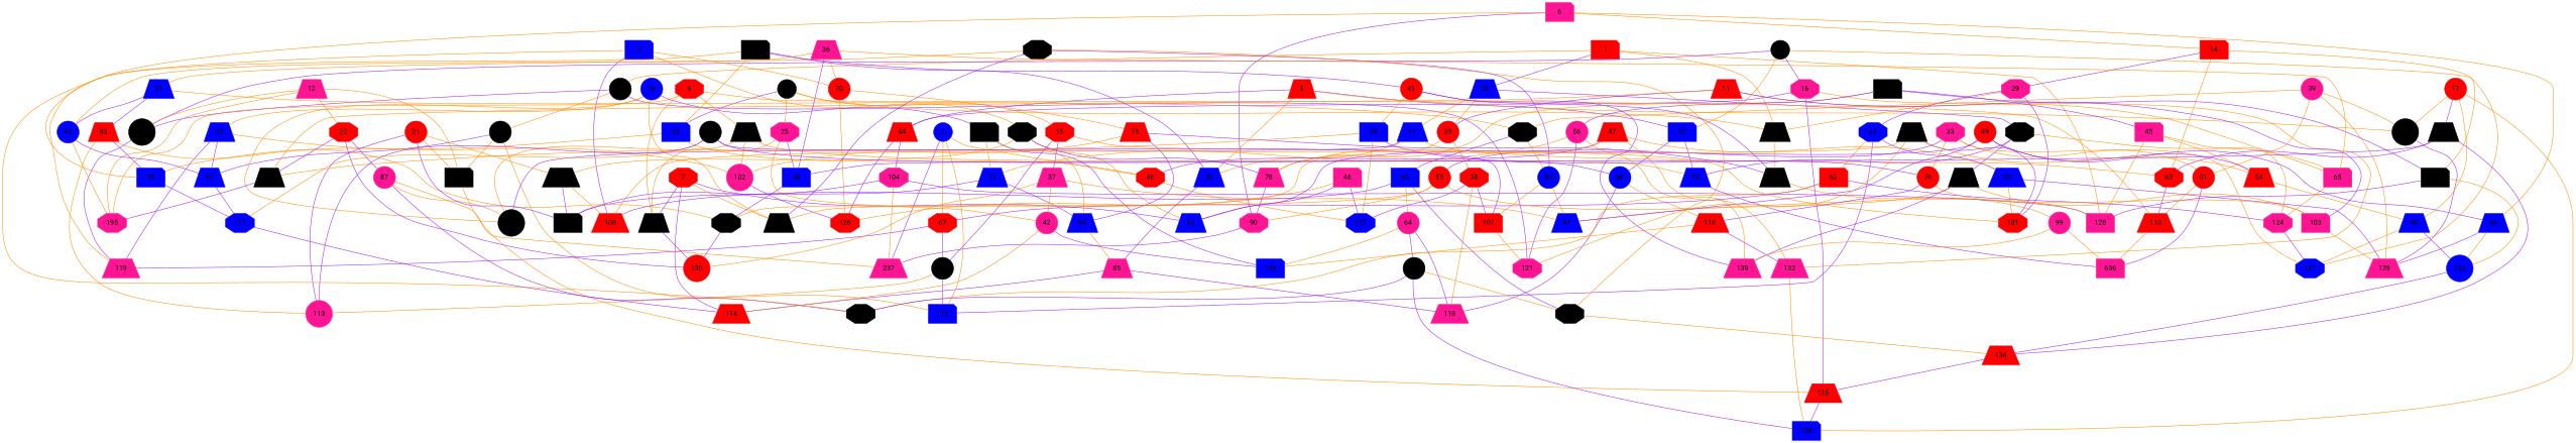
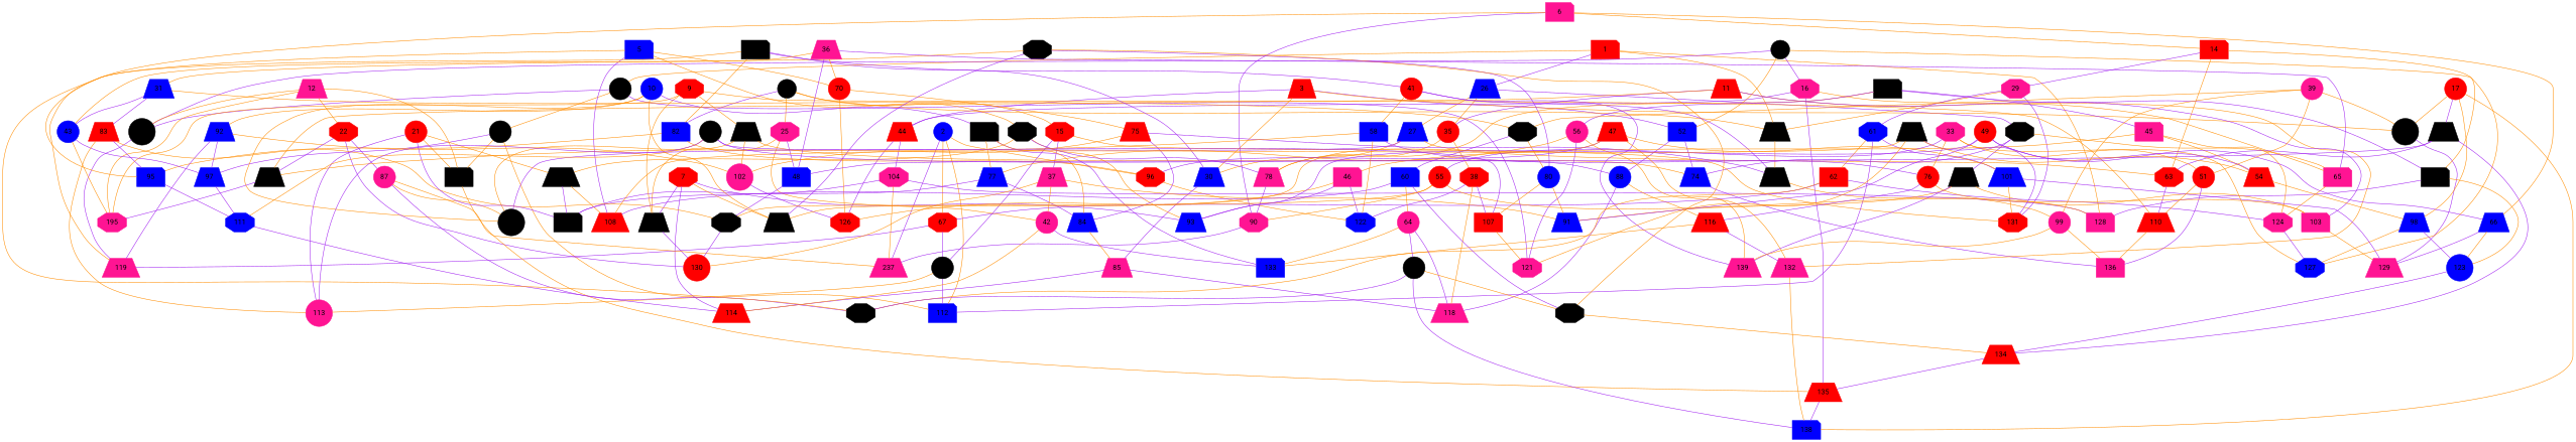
  graph {
    fontname=Roboto
    node [color=red fontname=Roboto shape=trapezium style=filled]
    edge [color=darkorange fontname=Roboto]
    1 [shape=note]
    19 [color=black shape=circle]
    26 [color=blue]
    59 [color=black]
    128 [color=deeppink shape=note]
    115 [color=black shape=circle]
    32 [color=black shape=circle]
    121 [color=deeppink shape=octagon]
    35 [shape=circle]
    27 [color=blue]
    57 [color=black shape=octagon]
    79 [color=black]
    2 [color=blue shape=circle]
    67 [shape=octagon]
    96 [shape=octagon]
    112 [color=blue shape=note]
    n17 [color=deeppink label=237]
    119 [color=deeppink]
    94 [color=black shape=circle]
    122 [color=blue shape=octagon]
    30 [color=blue]
    3
    44
    52 [color=blue shape=note]
    117 [color=black shape=circle]
    85 [color=deeppink]
    104 [color=deeppink shape=octagon]
    126 [shape=octagon]
    74 [color=blue]
    88 [color=blue shape=circle]
    129 [color=deeppink]
    4 [color=black shape=circle]
    16 [color=deeppink shape=octagon]
    127 [color=blue shape=octagon]
    132 [color=deeppink]
    135
    5 [color=blue shape=note]
    13 [color=black shape=octagon]
    70 [shape=circle]
    108
    93 [color=blue]
    78 [color=deeppink]
    106 [color=black]
    75
    6 [color=deeppink shape=note]
    14 [shape=note]
    66 [color=blue]
    90 [color=deeppink shape=octagon]
    95 [color=blue shape=note]
    29 [color=deeppink shape=octagon]
    40 [color=black shape=note]
    63 [shape=octagon]
    123 [color=blue shape=circle]
    111 [color=blue shape=octagon]
    7 [shape=octagon]
    34 [color=black]
    68 [color=black]
    114
    130 [shape=circle]
    8 [color=black shape=circle]
    15 [shape=octagon]
    25 [color=deeppink shape=octagon]
    82 [color=blue shape=note]
    37 [color=deeppink]
    131 [shape=octagon]
    48 [color=blue shape=note]
    42 [color=deeppink shape=circle]
    9 [shape=octagon]
    23 [color=black]
    n70 [color=deeppink label=195 shape=octagon]
    110
    125 [color=black shape=circle]
    102 [color=deeppink shape=circle]
-   136 [color=deeppink shape=note label=636]
+   136 [color=deeppink shape=note]
    10 [color=blue shape=circle]
    71 [color=black shape=note]
    92 [color=blue]
    133 [color=blue shape=note]
    77 [color=blue]
    84 [color=blue]
    97 [color=blue]
    11
    65 [color=deeppink shape=note]
    69 [color=black]
    103 [color=deeppink shape=note]
    38 [shape=octagon]
    124 [color=deeppink shape=octagon]
    12 [color=deeppink]
    22 [shape=octagon]
    86 [color=black shape=note]
    87 [color=deeppink shape=circle]
    120 [color=black shape=note]
    61 [color=blue shape=octagon]
    91 [color=blue]
    113 [color=deeppink shape=circle]
    138 [color=blue shape=note]
    17 [shape=circle]
    18 [color=black]
    98 [color=blue]
    134
    100 [color=black shape=octagon]
    20 [color=black shape=octagon]
    31 [color=blue]
    80 [color=blue shape=circle]
    89 [color=black shape=octagon]
    43 [color=blue shape=circle]
    50 [color=black shape=octagon]
    83
    107 [shape=note]
    21 [shape=circle]
    109 [color=black shape=octagon]
    24 [color=black shape=note]
    41 [shape=circle]
    58 [color=blue shape=note]
    139 [color=deeppink]
    72 [color=black]
    28 [color=black shape=note]
    45 [color=deeppink shape=note]
    56 [color=deeppink shape=circle]
    46 [color=deeppink shape=note]
    54
    101 [color=blue]
    62 [shape=note]
    118 [color=deeppink]
    60 [color=blue shape=note]
    33 [color=deeppink shape=octagon]
    51 [shape=circle]
    55 [shape=circle]
    76 [shape=circle]
    116
    36 [color=deeppink]
    39 [color=deeppink shape=circle]
    99 [color=deeppink shape=circle]
    47
    49 [shape=circle]
    64 [color=deeppink shape=circle]
    53 [color=black]
    81 [color=black shape=circle]
    73 [color=black shape=circle]
    1 -- 19
    1 -- 26 [color=purple]
    1 -- 59
    1 -- 128
    19 -- 115 [color=purple]
    19 -- 32
    19 -- 121 [color=purple]
    26 -- 35
    26 -- 27
    26 -- 57 [color=purple]
    59 -- 79
    115 -- 119 [color=purple]
    32 -- 112
    32 -- 97 [color=purple]
    32 -- 86
    35 -- 78
    35 -- 38
    27 -- 30
    27 -- 63
    27 -- 125 [color=purple]
    57 -- 74 [color=purple]
    57 -- 65
    57 -- 72 [color=purple]
    79 -- 99
    2 -- 67
    2 -- 96
    2 -- 112
    2 -- n17 [color=purple]
    67 -- 119 [color=purple]
    67 -- 94 [color=purple]
    96 -- 122
    94 -- 112 [color=purple]
    94 -- 113
    30 -- 85 [color=purple]
    3 -- 30
    3 -- 44 [color=purple]
    3 -- 52 [color=purple]
    3 -- 117
    44 -- 104 [color=purple]
    44 -- 126 [color=purple]
    52 -- 74 [color=purple]
    52 -- 88 [color=purple]
    117 -- 129 [color=purple]
    85 -- 114 [color=purple]
    85 -- 118 [color=purple]
    104 -- 128 [color=purple]
    104 -- n17
    104 -- 120 [color=purple]
    74 -- 136 [color=purple]
    88 -- 118 [color=purple]
    88 -- 116
    4 -- 115 [color=purple]
    4 -- 52
    4 -- 16 [color=purple]
    4 -- 127
    16 -- 44 [color=purple]
    16 -- 132
    16 -- 135 [color=purple]
    132 -- 138
    135 -- 138 [color=purple]
    5 -- 119
    5 -- 13
    5 -- 70
    5 -- 108 [color=purple]
    13 -- 93
    13 -- 78 [color=purple]
    13 -- 106
    70 -- 126
    70 -- 75
    78 -- 90 [color=purple]
    106 -- 108
    106 -- 120 [color=purple]
    75 -- 79 [color=purple]
    75 -- 102
    75 -- 84 [color=purple]
    6 -- 14
    6 -- 66
    6 -- 90 [color=purple]
    6 -- 95
    14 -- 29 [color=purple]
    14 -- 40
    14 -- 63
    66 -- 129 [color=purple]
    66 -- 123
    90 -- n17 [color=purple]
    95 -- 111 [color=purple]
    29 -- 59
    29 -- 131 [color=purple]
    29 -- 61 [color=purple]
    40 -- 128 [color=purple]
    40 -- 123
    63 -- 110 [color=purple]
    123 -- 134 [color=purple]
    111 -- 114 [color=purple]
    7 -- 93 [color=purple]
    7 -- 34 [color=purple]
    7 -- 68
    7 -- 114 [color=purple]
    34 -- 130 [color=purple]
    8 -- 59
    8 -- 15
    8 -- 25
    8 -- 82 [color=purple]
    15 -- 94 [color=purple]
    15 -- 37 [color=purple]
    15 -- 131
    25 -- 34
    25 -- 48 [color=purple]
    25 -- 42
    82 -- 96
    82 -- 95
    37 -- 130
    37 -- 42
    37 -- 91
    48 -- 100 [color=purple]
    42 -- 114
    42 -- 133 [color=purple]
    9 -- 34
    9 -- 23
    9 -- n70
    9 -- 110
    23 -- 74
    23 -- 125
    23 -- 102
    110 -- 136
    102 -- 126 [color=purple]
    10 -- 68
    10 -- 125
    10 -- 71 [color=purple]
    10 -- 92
    71 -- 133 [color=purple]
    71 -- 77
    71 -- 84
    92 -- 119 [color=purple]
    92 -- 102
    92 -- 97 [color=purple]
    77 -- 84 [color=purple]
    77 -- 120 [color=purple]
    84 -- 85
    97 -- 111 [color=purple]
    11 -- 35 [color=purple]
    11 -- 65
    11 -- 69
    11 -- 103 [color=purple]
    65 -- 124
    69 -- n70 [color=purple]
    103 -- 129
    38 -- 122 [color=purple]
    38 -- 107 [color=purple]
    38 -- 118
    124 -- 127 [color=purple]
    12 -- 115
    12 -- n70
    12 -- 22
    12 -- 86
    22 -- 130 [color=purple]
    22 -- 69 [color=purple]
    22 -- 87 [color=purple]
    86 -- 135
    87 -- n17
    87 -- 125
    87 -- 109 [color=purple]
    61 -- 112 [color=purple]
    61 -- 101 [color=purple]
    61 -- 62
    17 -- 117
    17 -- 138
    17 -- 18 [color=purple]
    17 -- 98
    18 -- 63 [color=purple]
    18 -- 48 [color=purple]
    18 -- 134 [color=purple]
    98 -- 127
    98 -- 123 [color=purple]
    134 -- 135 [color=purple]
    100 -- 130 [color=purple]
    20 -- 68 [color=purple]
    20 -- 31
    20 -- 80 [color=purple]
    20 -- 89
    31 -- 43 [color=purple]
    31 -- 50
    31 -- 83 [color=purple]
    80 -- 91
    80 -- 107
    89 -- 134
    43 -- n70
    43 -- 97 [color=purple]
    50 -- 80
    50 -- 60 [color=purple]
    83 -- 95 [color=purple]
    83 -- 113
    83 -- 100
    107 -- 121
    21 -- 106
    21 -- 86
    21 -- 120 [color=purple]
    21 -- 113 [color=purple]
    24 -- 30 [color=purple]
    24 -- 82
    24 -- 109
    24 -- 41 [color=purple]
    41 -- 79 [color=purple]
    41 -- 58
    41 -- 139 [color=purple]
    58 -- 122
    58 -- 69
    58 -- 76 [color=purple]
    72 -- 103
    72 -- 91
    72 -- 139 [color=purple]
    28 -- 78
    28 -- 40 [color=purple]
    28 -- 45 [color=purple]
    28 -- 56 [color=purple]
    45 -- 124
-   45 -- 128
+   45 -- 46
    45 -- 54
    56 -- 121 [color=purple]
    56 -- 77
    56 -- 139
    46 -- 122 [color=purple]
    46 -- 126
    46 -- 93 [color=purple]
    54 -- 98
    101 -- 129 [color=purple]
    101 -- 131
    62 -- 67 [color=purple]
    62 -- 124 [color=purple]
    62 -- 109
    60 -- 108 [color=purple]
    60 -- 89 [color=purple]
    60 -- 64
    33 -- 127
    33 -- 51
    33 -- 55 [color=purple]
    33 -- 76
    51 -- 110
    51 -- 136 [color=purple]
    55 -- 128
    55 -- 90
    55 -- 68
    76 -- 103
    76 -- 116 [color=purple]
    116 -- 132 [color=purple]
    116 -- 133
    36 -- 70
    36 -- 48 [color=purple]
-   36 -- 65
+   36 -- 65 [color=purple]
    36 -- 43
    39 -- 117
    39 -- 50
    39 -- 51
-   39 -- 129
+   39 -- 99
    99 -- 136
    99 -- 139
    47 -- 96 [color=purple]
    47 -- 132
    47 -- 100
    47 -- 101
    49 -- 93 [color=purple]
    49 -- 66 [color=purple]
    49 -- 91 [color=purple]
    49 -- 54 [color=purple]
    64 -- 133
    64 -- 118 [color=purple]
    64 -- 81 [color=purple]
    53 -- 121
    53 -- 108
    53 -- 131 [color=purple]
    53 -- 54
    81 -- 138 [color=purple]
    81 -- 89
    81 -- 109 [color=purple]
    73 -- 88 [color=purple]
    73 -- 111
    73 -- 113 [color=purple]
    73 -- 107 [color=purple]
  }
